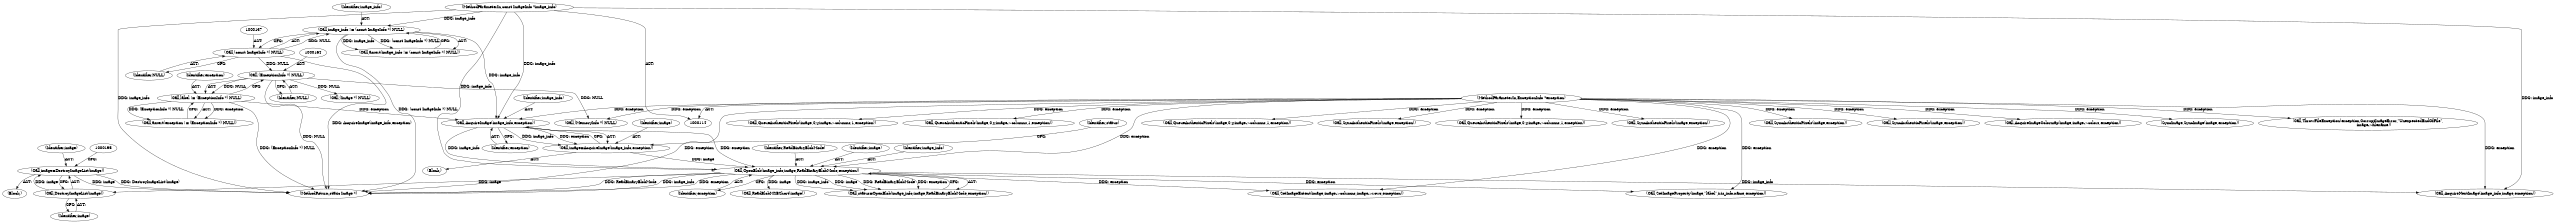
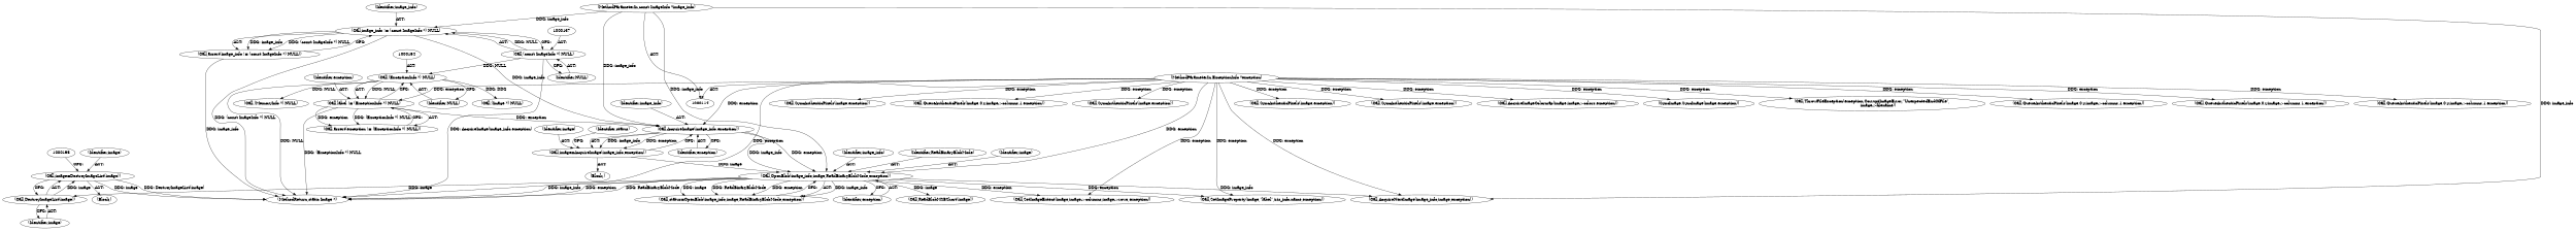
  digraph {
    n1 [label="(Call,image=DestroyImageList(image))"]
    n2 [label="(Call,DestroyImageList(image))"]
    n3 [label="(MethodReturn,static Image *)"]
    n4 [label="(Block,)"]
    n5 [label="(Identifier,image)"]
    n6 [label="(Call,OpenBlob(image_info,image,ReadBinaryBlobMode,exception))"]
    n7 [label="(Identifier,exception)"]
    n8 [label="(Call,ReadBlobMSBShort(image))"]
    n9 [label="(Call,status=OpenBlob(image_info,image,ReadBinaryBlobMode,exception))"]
    n10 [label="(Call,SetImageExtent(image,image->columns,image->rows,exception))"]
    n11 [label="(Call,AcquireNextImage(image_info,image,exception))"]
    n12 [label="(Call,SetImageProperty(image,\"label\",iris_info.name,exception))"]
    n13 [label="(Call,AcquireImage(image_info,exception))"]
    n14 [label="(Call,image=AcquireImage(image_info,exception))"]
    n15 [label="(Identifier,exception)"]
    n16 [label="(Block,)"]
    n17 [label="(Call,image_info != (const ImageInfo *) NULL)"]
    n18 [label="(Call,(const ImageInfo *) NULL)"]
    n19 [label="(Call,assert(image_info != (const ImageInfo *) NULL))"]
    n20 [label="(Call,(ExceptionInfo *) NULL)"]
    n21 [label="(Identifier,NULL)"]
    n22 [label="(MethodParameterIn,const ImageInfo *image_info)"]
    1000114
    n24 [label="(Call,label != (ExceptionInfo *) NULL)"]
    n25 [label="(Identifier,NULL)"]
    n26 [label="(Call,(Image *) NULL)"]
    n27 [label="(Call,(MemoryInfo *) NULL)"]
    n28 [label="(Call,assert(exception != (ExceptionInfo *) NULL))"]
    n29 [label="(MethodParameterIn,ExceptionInfo *exception)"]
    n30 [label="(Call,SyncAuthenticPixels(image,exception))"]
    n31 [label="(Call,SyncAuthenticPixels(image,exception))"]
    n32 [label="(Call,AcquireImageColormap(image,image->colors,exception))"]
    n33 [label="(SyncImage,SyncImage(image,exception))"]
    n34 [label="(Call,ThrowFileException(exception,CorruptImageError,\"UnexpectedEndOfFile\",\n          image->filename))"]
    n35 [label="(Call,QueueAuthenticPixels(image,0,y,image->columns,1,exception))"]
    n36 [label="(Call,QueueAuthenticPixels(image,0,y,image->columns,1,exception))"]
    n37 [label="(Call,QueueAuthenticPixels(image,0,y,image->columns,1,exception))"]
    n38 [label="(Call,SyncAuthenticPixels(image,exception))"]
    n39 [label="(Call,QueueAuthenticPixels(image,0,y,image->columns,1,exception))"]
    n40 [label="(Call,SyncAuthenticPixels(image,exception))"]
    n41 [label="(Identifier,image_info)"]
    n42 [label="(Identifier,ReadBinaryBlobMode)"]
    n43 [label="(Identifier,image)"]
    n44 [label="(Identifier,image)"]
    n45 [label="(Identifier,image)"]
    n46 [label="(Identifier,exception)"]
    n47 [label="(Identifier,status)"]
    n48 [label="(Identifier,image_info)"]
    n49 [label="(Identifier,image_info)"]
    1000195
    1000137
    1000164
    n1 -> n2 [label="CFG: "]
    n1 -> n3 [label="DDG: image"]
    n1 -> n3 [label="DDG: DestroyImageList(image)"]
    n1 -> n4 [label="AST: "]
    n2 -> n1 [label="AST: "]
    n2 -> n1 [label="DDG: image"]
    n2 -> n5 [label="CFG: "]
    n5 -> n2 [label="AST: "]
    n6 -> n2 [label="DDG: image"]
    n6 -> n3 [label="DDG: ReadBinaryBlobMode"]
    n6 -> n3 [label="DDG: image_info"]
    n6 -> n3 [label="DDG: exception"]
    n6 -> n7 [label="CFG: "]
    n6 -> n8 [label="DDG: image"]
    n6 -> n9 [label="AST: "]
    n6 -> n9 [label="DDG: image_info"]
    n6 -> n9 [label="DDG: image"]
    n6 -> n9 [label="DDG: ReadBinaryBlobMode"]
    n6 -> n9 [label="DDG: exception"]
    n6 -> n10 [label="DDG: exception"]
    n6 -> n11 [label="DDG: image_info"]
    n6 -> n12 [label="DDG: exception"]
    n7 -> n6 [label="AST: "]
    n9 -> n6 [label="CFG: "]
    n13 -> n6 [label="DDG: image_info"]
    n13 -> n6 [label="DDG: exception"]
    n13 -> n14 [label="AST: "]
    n13 -> n14 [label="DDG: image_info"]
    n13 -> n14 [label="DDG: exception"]
    n13 -> n15 [label="CFG: "]
    n14 -> n6 [label="DDG: image"]
    n14 -> n13 [label="CFG: "]
    n14 -> n16 [label="AST: "]
    n15 -> n13 [label="AST: "]
    n17 -> n3 [label="DDG: (const ImageInfo *) NULL"]
    n17 -> n13 [label="DDG: image_info"]
    n17 -> n18 [label="CFG: "]
    n17 -> n19 [label="AST: "]
    n17 -> n19 [label="DDG: image_info"]
    n17 -> n19 [label="DDG: (const ImageInfo *) NULL"]
    n18 -> n3 [label="DDG: AcquireImage(image_info,exception)"]
    n18 -> n17 [label="AST: "]
    n18 -> n17 [label="DDG: NULL"]
    n18 -> n20 [label="DDG: NULL"]
    n18 -> n21 [label="CFG: "]
    n19 -> n17 [label="CFG: "]
    n20 -> n3 [label="DDG: NULL"]
    n20 -> n24 [label="AST: "]
    n20 -> n24 [label="DDG: NULL"]
    n20 -> n25 [label="CFG: "]
-   n20 -> n26 [label="DDG: NULL"]
+   n20 -> n26 [label="DDG: DDG"]
    n20 -> n27 [label="DDG: NULL"]
    n21 -> n18 [label="AST: "]
-   n22 -> n3 [label="DDG: image_info"]
+   n19 -> n3 [label="DDG: image_info"]
    n22 -> n6 [label="DDG: image_info"]
    n22 -> n11 [label="DDG: image_info"]
    n22 -> n13 [label="DDG: image_info"]
    n22 -> n17 [label="DDG: image_info"]
    n22 -> 1000114 [label="AST: "]
    n24 -> n3 [label="DDG: (ExceptionInfo *) NULL"]
    n24 -> n13 [label="DDG: exception"]
    n24 -> n20 [label="CFG: "]
    n24 -> n28 [label="AST: "]
    n24 -> n28 [label="DDG: exception"]
    n24 -> n28 [label="DDG: (ExceptionInfo *) NULL"]
    n25 -> n20 [label="AST: "]
    n28 -> n24 [label="CFG: "]
    n29 -> n3 [label="DDG: exception"]
    n29 -> n6 [label="DDG: exception"]
    n29 -> n10 [label="DDG: exception"]
    n29 -> n11 [label="DDG: exception"]
    n29 -> n12 [label="DDG: exception"]
    n29 -> n13 [label="DDG: exception"]
    n29 -> 1000114 [label="AST: "]
-   n29 -> n27 [label="DDG: exception"]
+   n29 -> n24 [label="DDG: exception"]
    n29 -> n30 [label="DDG: exception"]
    n29 -> n31 [label="DDG: exception"]
    n29 -> n32 [label="DDG: exception"]
    n29 -> n33 [label="DDG: exception"]
    n29 -> n34 [label="DDG: exception"]
    n29 -> n35 [label="DDG: exception"]
    n29 -> n36 [label="DDG: exception"]
    n29 -> n37 [label="DDG: exception"]
    n29 -> n38 [label="DDG: exception"]
    n29 -> n39 [label="DDG: exception"]
    n29 -> n40 [label="DDG: exception"]
    n41 -> n6 [label="AST: "]
    n42 -> n6 [label="AST: "]
    n43 -> n14 [label="AST: "]
    n44 -> n6 [label="AST: "]
    n45 -> n1 [label="AST: "]
    n46 -> n24 [label="AST: "]
    n47 -> n14 [label="CFG: "]
    n48 -> n17 [label="AST: "]
    n49 -> n13 [label="AST: "]
    1000195 -> n1 [label="CFG: "]
    1000137 -> n18 [label="AST: "]
    1000164 -> n20 [label="AST: "]
  }
